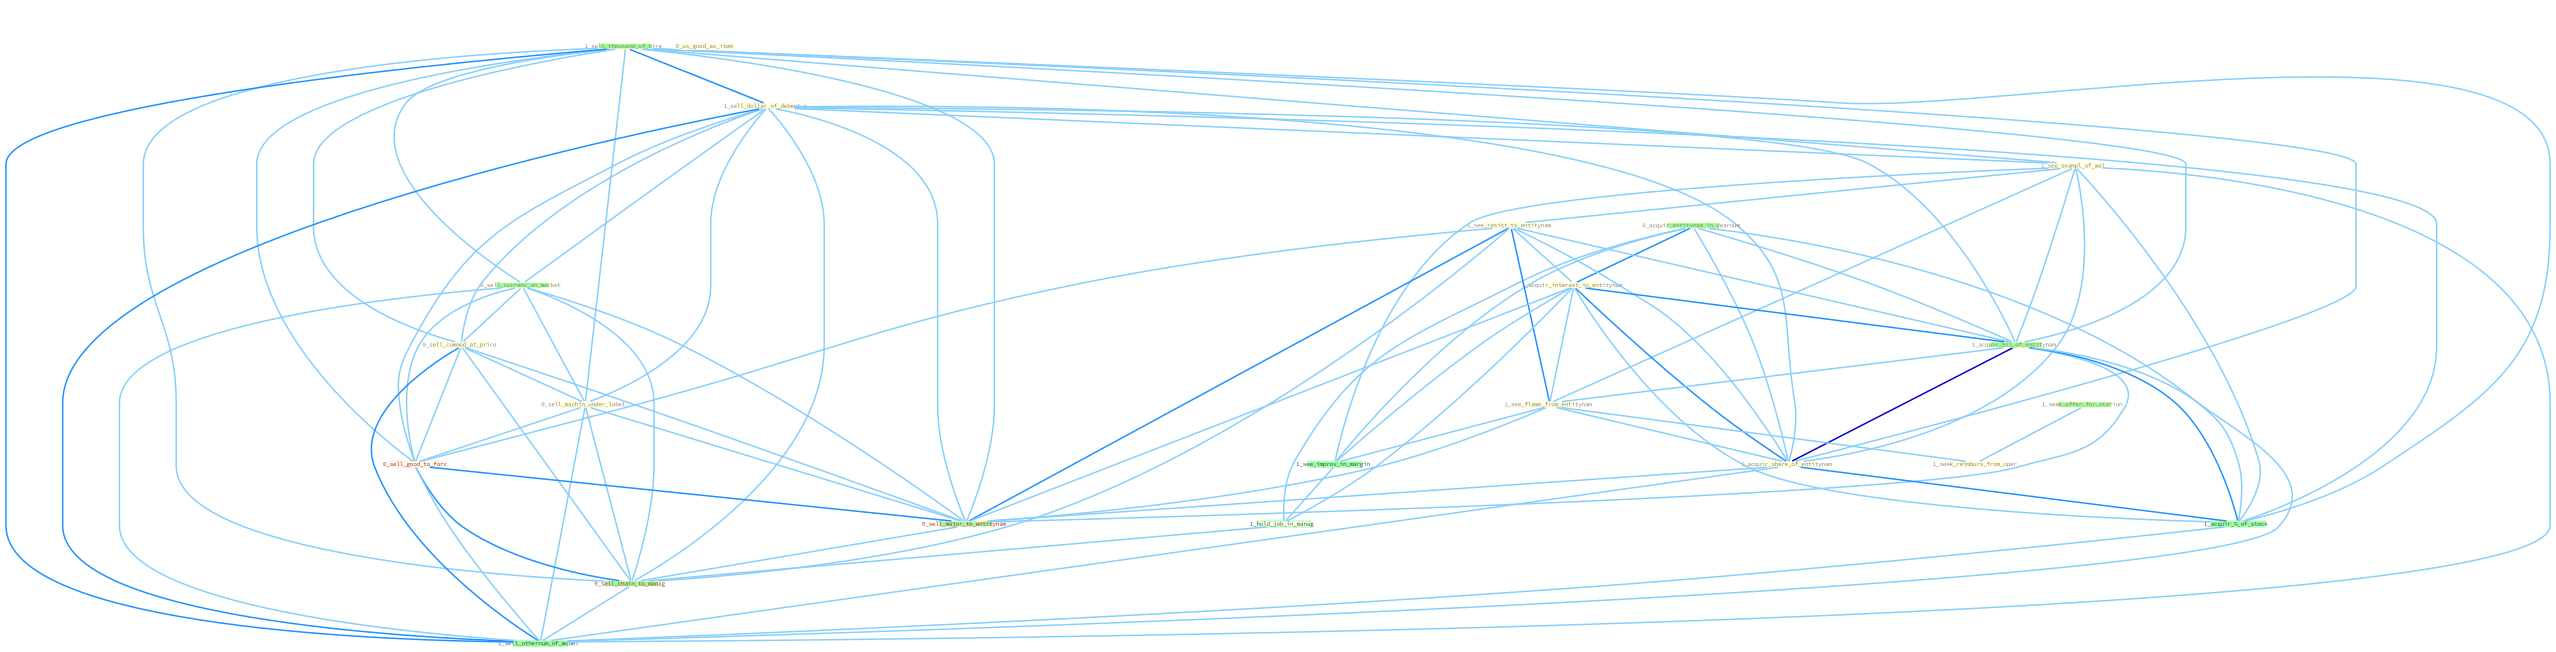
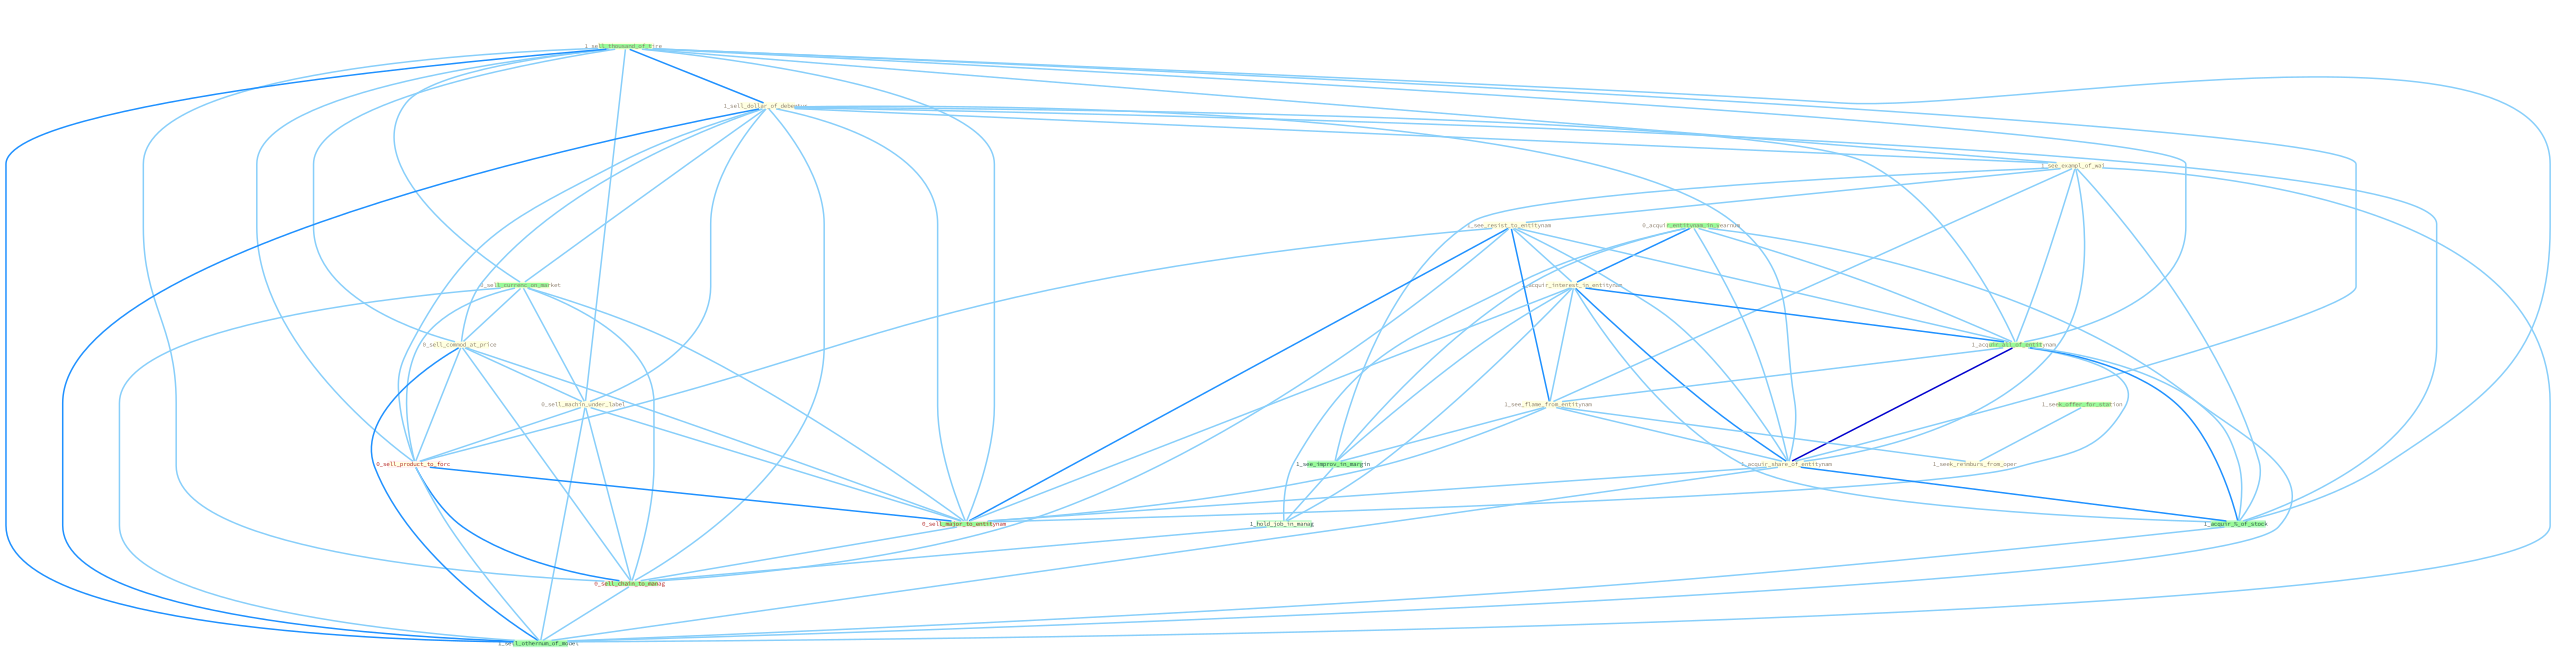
  graph {
    fontname="Source Code Pro"
    node [color="#ffffe0" fillcolor=lightyellow fixedsize=true fontcolor="#8b7d6b" fontname="Source Code Pro" fontsize=4 shape=polygon style=filled]
    edge [color="#87cefa" fontname="Source Code Pro" w=1]
    "1_sell_thousand_of_tire " [fillcolor=palegreen height=.06 width=.5]
    "1_seek_offer_for_station " [fillcolor=palegreen height=.06 width=.5]
    "1_sell_dollar_of_debentur " [height=.06 width=.5]
    "0_sell_currenc_on_market " [fillcolor=palegreen height=.06 width=.5]
    "1_see_exampl_of_wai " [height=.06 width=.5]
    "0_sell_commod_at_price " [height=.06 width=.5]
    "0_acquir_entitynam_in_yearnum " [fillcolor=palegreen height=.06 width=.5]
    "0_sell_machin_under_label " [height=.06 width=.5]
    "1_see_resist_to_entitynam " [height=.06 width=.5]
-   "0_us_good_as_item " [height=.06 width=.5]
    "1_acquir_interest_in_entitynam " [height=.06 width=.5]
    "1_acquir_all_of_entitynam " [fillcolor=palegreen height=.06 width=.5]
    "1_see_flame_from_entitynam " [height=.06 width=.5]
    "1_acquir_share_of_entitynam " [height=.06 width=.5]
    "1_seek_reimburs_from_oper " [height=.06 width=.5]
-   "0_sell_product_to_forc " [color="#fff0f5" fontcolor="#b22222" height=.06 width=.5 label="0_sell_good_to_forc"]
+   "0_sell_product_to_forc " [color="#fff0f5" fontcolor="#b22222" height=.06 width=.5]
    "0_sell_major_to_entitynam " [color="#fff0f5" fillcolor=palegreen fontcolor="#b22222" height=.06 width=.5]
    "0_sell_chain_to_manag " [color="#fff0f5" fillcolor=palegreen fontcolor="#b22222" height=.06 width=.5]
    "1_acquir_%_of_stock " [color="#BDFCC9" fillcolor=palegreen fontcolor="#2f4f4f" height=.06 width=.5]
    "1_sell_othernum_of_model " [color="#BDFCC9" fillcolor=palegreen fontcolor="#2f4f4f" height=.06 width=.5]
    "1_see_improv_in_margin " [color="#BDFCC9" fillcolor=palegreen fontcolor="#2f4f4f" height=.06 width=.5]
    "1_hold_job_in_manag " [color="#BDFCC9" fontcolor="#2f4f4f" height=.06 width=.5]
    subgraph sub_1 {
      "1_sell_thousand_of_tire "
      "1_seek_offer_for_station "
      "1_sell_dollar_of_debentur "
      "0_sell_currenc_on_market "
      "1_see_exampl_of_wai "
      "0_sell_commod_at_price "
      "0_acquir_entitynam_in_yearnum "
      "0_sell_machin_under_label "
      "1_see_resist_to_entitynam "
-     "0_us_good_as_item "
      "1_acquir_interest_in_entitynam "
      "1_acquir_all_of_entitynam "
      "1_see_flame_from_entitynam "
      "1_acquir_share_of_entitynam "
      "1_seek_reimburs_from_oper "
    }
    subgraph sub_2 {
      "0_sell_product_to_forc "
      "0_sell_major_to_entitynam "
      "0_sell_chain_to_manag "
    }
    "1_sell_thousand_of_tire " -- "1_sell_dollar_of_debentur " [color="#1e90ff" w=2]
    "1_sell_thousand_of_tire " -- "0_sell_currenc_on_market "
    "1_sell_thousand_of_tire " -- "1_see_exampl_of_wai "
    "1_sell_thousand_of_tire " -- "0_sell_commod_at_price "
    "1_sell_thousand_of_tire " -- "0_sell_machin_under_label "
    "1_sell_thousand_of_tire " -- "1_acquir_all_of_entitynam "
    "1_sell_thousand_of_tire " -- "1_acquir_share_of_entitynam "
    "1_sell_thousand_of_tire " -- "0_sell_product_to_forc "
    "1_sell_thousand_of_tire " -- "0_sell_major_to_entitynam "
    "1_sell_thousand_of_tire " -- "0_sell_chain_to_manag "
    "1_sell_thousand_of_tire " -- "1_acquir_%_of_stock "
    "1_sell_thousand_of_tire " -- "1_sell_othernum_of_model " [color="#1e90ff" w=2]
    "1_seek_offer_for_station " -- "1_seek_reimburs_from_oper "
    "1_sell_dollar_of_debentur " -- "0_sell_currenc_on_market "
    "1_sell_dollar_of_debentur " -- "1_see_exampl_of_wai "
    "1_sell_dollar_of_debentur " -- "0_sell_commod_at_price "
    "1_sell_dollar_of_debentur " -- "0_sell_machin_under_label "
    "1_sell_dollar_of_debentur " -- "1_acquir_all_of_entitynam "
    "1_sell_dollar_of_debentur " -- "1_acquir_share_of_entitynam "
    "1_sell_dollar_of_debentur " -- "0_sell_product_to_forc "
    "1_sell_dollar_of_debentur " -- "0_sell_major_to_entitynam "
    "1_sell_dollar_of_debentur " -- "0_sell_chain_to_manag "
    "1_sell_dollar_of_debentur " -- "1_acquir_%_of_stock "
    "1_sell_dollar_of_debentur " -- "1_sell_othernum_of_model " [color="#1e90ff" w=2]
    "0_sell_currenc_on_market " -- "0_sell_commod_at_price "
    "0_sell_currenc_on_market " -- "0_sell_machin_under_label "
    "0_sell_currenc_on_market " -- "0_sell_product_to_forc "
    "0_sell_currenc_on_market " -- "0_sell_major_to_entitynam "
    "0_sell_currenc_on_market " -- "0_sell_chain_to_manag "
    "0_sell_currenc_on_market " -- "1_sell_othernum_of_model "
    "1_see_exampl_of_wai " -- "1_see_resist_to_entitynam "
    "1_see_exampl_of_wai " -- "1_acquir_all_of_entitynam "
    "1_see_exampl_of_wai " -- "1_see_flame_from_entitynam "
    "1_see_exampl_of_wai " -- "1_acquir_share_of_entitynam "
    "1_see_exampl_of_wai " -- "1_acquir_%_of_stock "
    "1_see_exampl_of_wai " -- "1_sell_othernum_of_model "
    "1_see_exampl_of_wai " -- "1_see_improv_in_margin "
    "0_sell_commod_at_price " -- "0_sell_machin_under_label "
    "0_sell_commod_at_price " -- "0_sell_product_to_forc "
    "0_sell_commod_at_price " -- "0_sell_major_to_entitynam "
    "0_sell_commod_at_price " -- "0_sell_chain_to_manag "
    "0_sell_commod_at_price " -- "1_sell_othernum_of_model " [color="#1e90ff"]
    "0_acquir_entitynam_in_yearnum " -- "1_acquir_interest_in_entitynam " [color="#1e90ff" w=2]
    "0_acquir_entitynam_in_yearnum " -- "1_acquir_all_of_entitynam "
    "0_acquir_entitynam_in_yearnum " -- "1_acquir_share_of_entitynam "
    "0_acquir_entitynam_in_yearnum " -- "1_acquir_%_of_stock "
    "0_acquir_entitynam_in_yearnum " -- "1_see_improv_in_margin "
    "0_acquir_entitynam_in_yearnum " -- "1_hold_job_in_manag "
    "0_sell_machin_under_label " -- "0_sell_product_to_forc "
    "0_sell_machin_under_label " -- "0_sell_major_to_entitynam "
    "0_sell_machin_under_label " -- "0_sell_chain_to_manag "
    "0_sell_machin_under_label " -- "1_sell_othernum_of_model "
    "1_see_resist_to_entitynam " -- "1_acquir_interest_in_entitynam "
    "1_see_resist_to_entitynam " -- "1_acquir_all_of_entitynam "
    "1_see_resist_to_entitynam " -- "1_see_flame_from_entitynam " [color="#1e90ff" w=2]
    "1_see_resist_to_entitynam " -- "1_acquir_share_of_entitynam "
    "1_see_resist_to_entitynam " -- "0_sell_product_to_forc "
    "1_see_resist_to_entitynam " -- "0_sell_major_to_entitynam " [color="#1e90ff" w=2]
    "1_see_resist_to_entitynam " -- "0_sell_chain_to_manag "
    "1_acquir_interest_in_entitynam " -- "1_acquir_all_of_entitynam " [color="#1e90ff" w=2]
    "1_acquir_interest_in_entitynam " -- "1_see_flame_from_entitynam "
    "1_acquir_interest_in_entitynam " -- "1_acquir_share_of_entitynam " [color="#1e90ff" w=2]
    "1_acquir_interest_in_entitynam " -- "0_sell_major_to_entitynam "
    "1_acquir_interest_in_entitynam " -- "1_acquir_%_of_stock "
    "1_acquir_interest_in_entitynam " -- "1_see_improv_in_margin "
    "1_acquir_interest_in_entitynam " -- "1_hold_job_in_manag "
    "1_acquir_all_of_entitynam " -- "1_see_flame_from_entitynam "
    "1_acquir_all_of_entitynam " -- "1_acquir_share_of_entitynam " [color="#0000cd" w=3]
    "1_acquir_all_of_entitynam " -- "0_sell_major_to_entitynam "
    "1_acquir_all_of_entitynam " -- "1_acquir_%_of_stock " [color="#1e90ff" w=2]
    "1_acquir_all_of_entitynam " -- "1_sell_othernum_of_model "
    "1_see_flame_from_entitynam " -- "1_acquir_share_of_entitynam "
    "1_see_flame_from_entitynam " -- "1_seek_reimburs_from_oper "
    "1_see_flame_from_entitynam " -- "0_sell_major_to_entitynam "
    "1_see_flame_from_entitynam " -- "1_see_improv_in_margin "
    "1_acquir_share_of_entitynam " -- "0_sell_major_to_entitynam "
    "1_acquir_share_of_entitynam " -- "1_acquir_%_of_stock " [color="#1e90ff" w=2]
    "1_acquir_share_of_entitynam " -- "1_sell_othernum_of_model "
    "0_sell_product_to_forc " -- "0_sell_major_to_entitynam " [color="#1e90ff" w=2]
    "0_sell_product_to_forc " -- "0_sell_chain_to_manag " [color="#1e90ff" w=2]
    "0_sell_product_to_forc " -- "1_sell_othernum_of_model "
    "0_sell_major_to_entitynam " -- "0_sell_chain_to_manag " [w=2]
    "0_sell_chain_to_manag " -- "1_sell_othernum_of_model "
    "1_acquir_%_of_stock " -- "1_sell_othernum_of_model "
    "1_see_improv_in_margin " -- "1_hold_job_in_manag "
    "1_hold_job_in_manag " -- "0_sell_chain_to_manag "
  }
